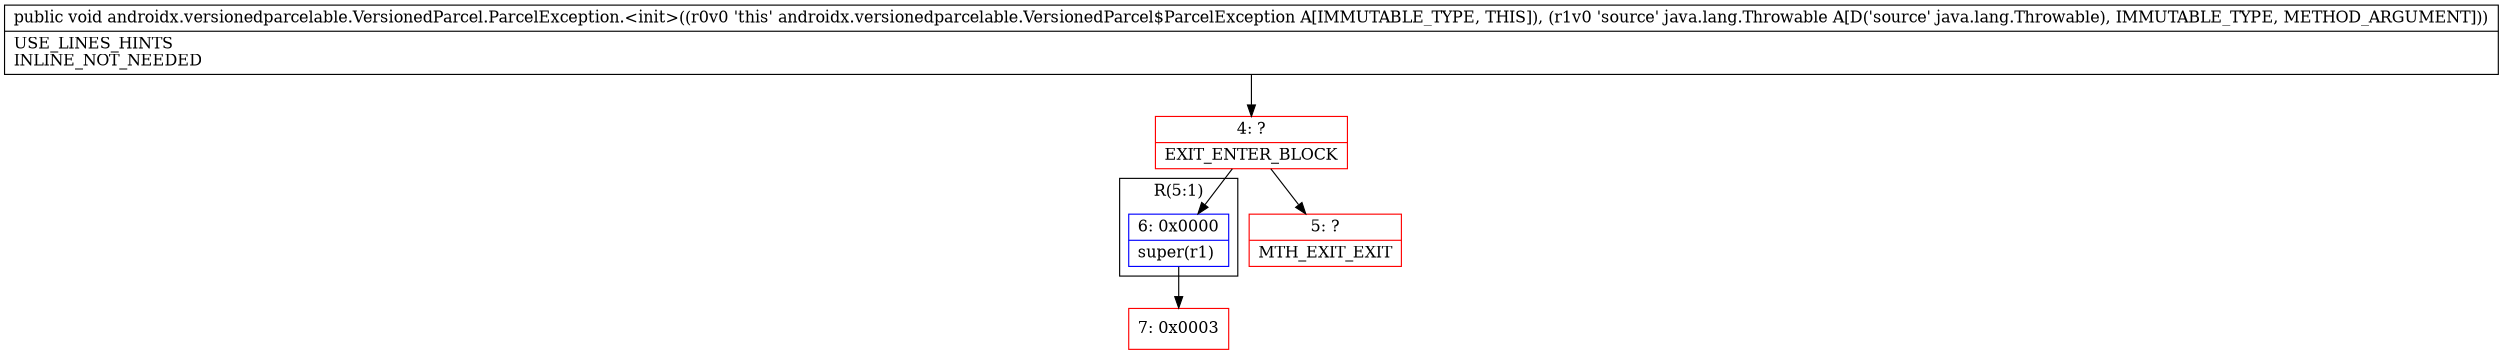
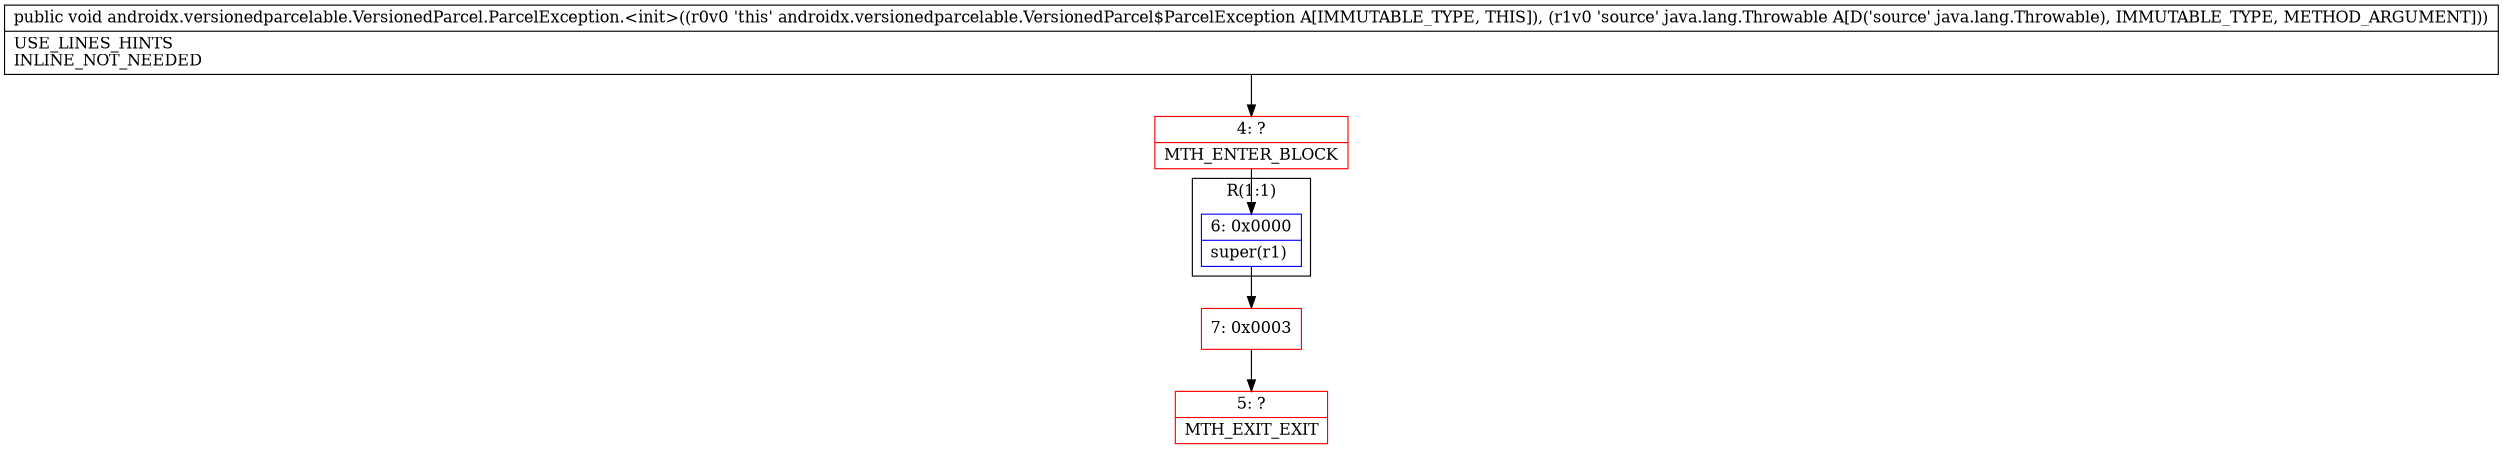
  digraph {
    node [color=red shape=record]
    n1 [color=blue label="{6\:\ 0x0000|super(r1)\l}"]
    n2 [label="{7\:\ 0x0003}"]
    n3 [label="{5\:\ ?|MTH_EXIT_EXIT\l}"]
-   n4 [label="{4\:\ ?|EXIT_ENTER_BLOCK\l}"]
+   n4 [label="{4\:\ ?|MTH_ENTER_BLOCK\l}"]
    n5 [label="{public void androidx.versionedparcelable.VersionedParcel.ParcelException.\<init\>((r0v0 'this' androidx.versionedparcelable.VersionedParcel$ParcelException A[IMMUTABLE_TYPE, THIS]), (r1v0 'source' java.lang.Throwable A[D('source' java.lang.Throwable), IMMUTABLE_TYPE, METHOD_ARGUMENT]))  | USE_LINES_HINTS\lINLINE_NOT_NEEDED\l}" color=""]
    subgraph cluster_1 {
-     label="R(5:1)"
+     label="R(1:1)"
      n1
    }
    n1 -> n2
-   n4 -> n3
+   n2 -> n3
    n4 -> n1
    n5 -> n4
  }
